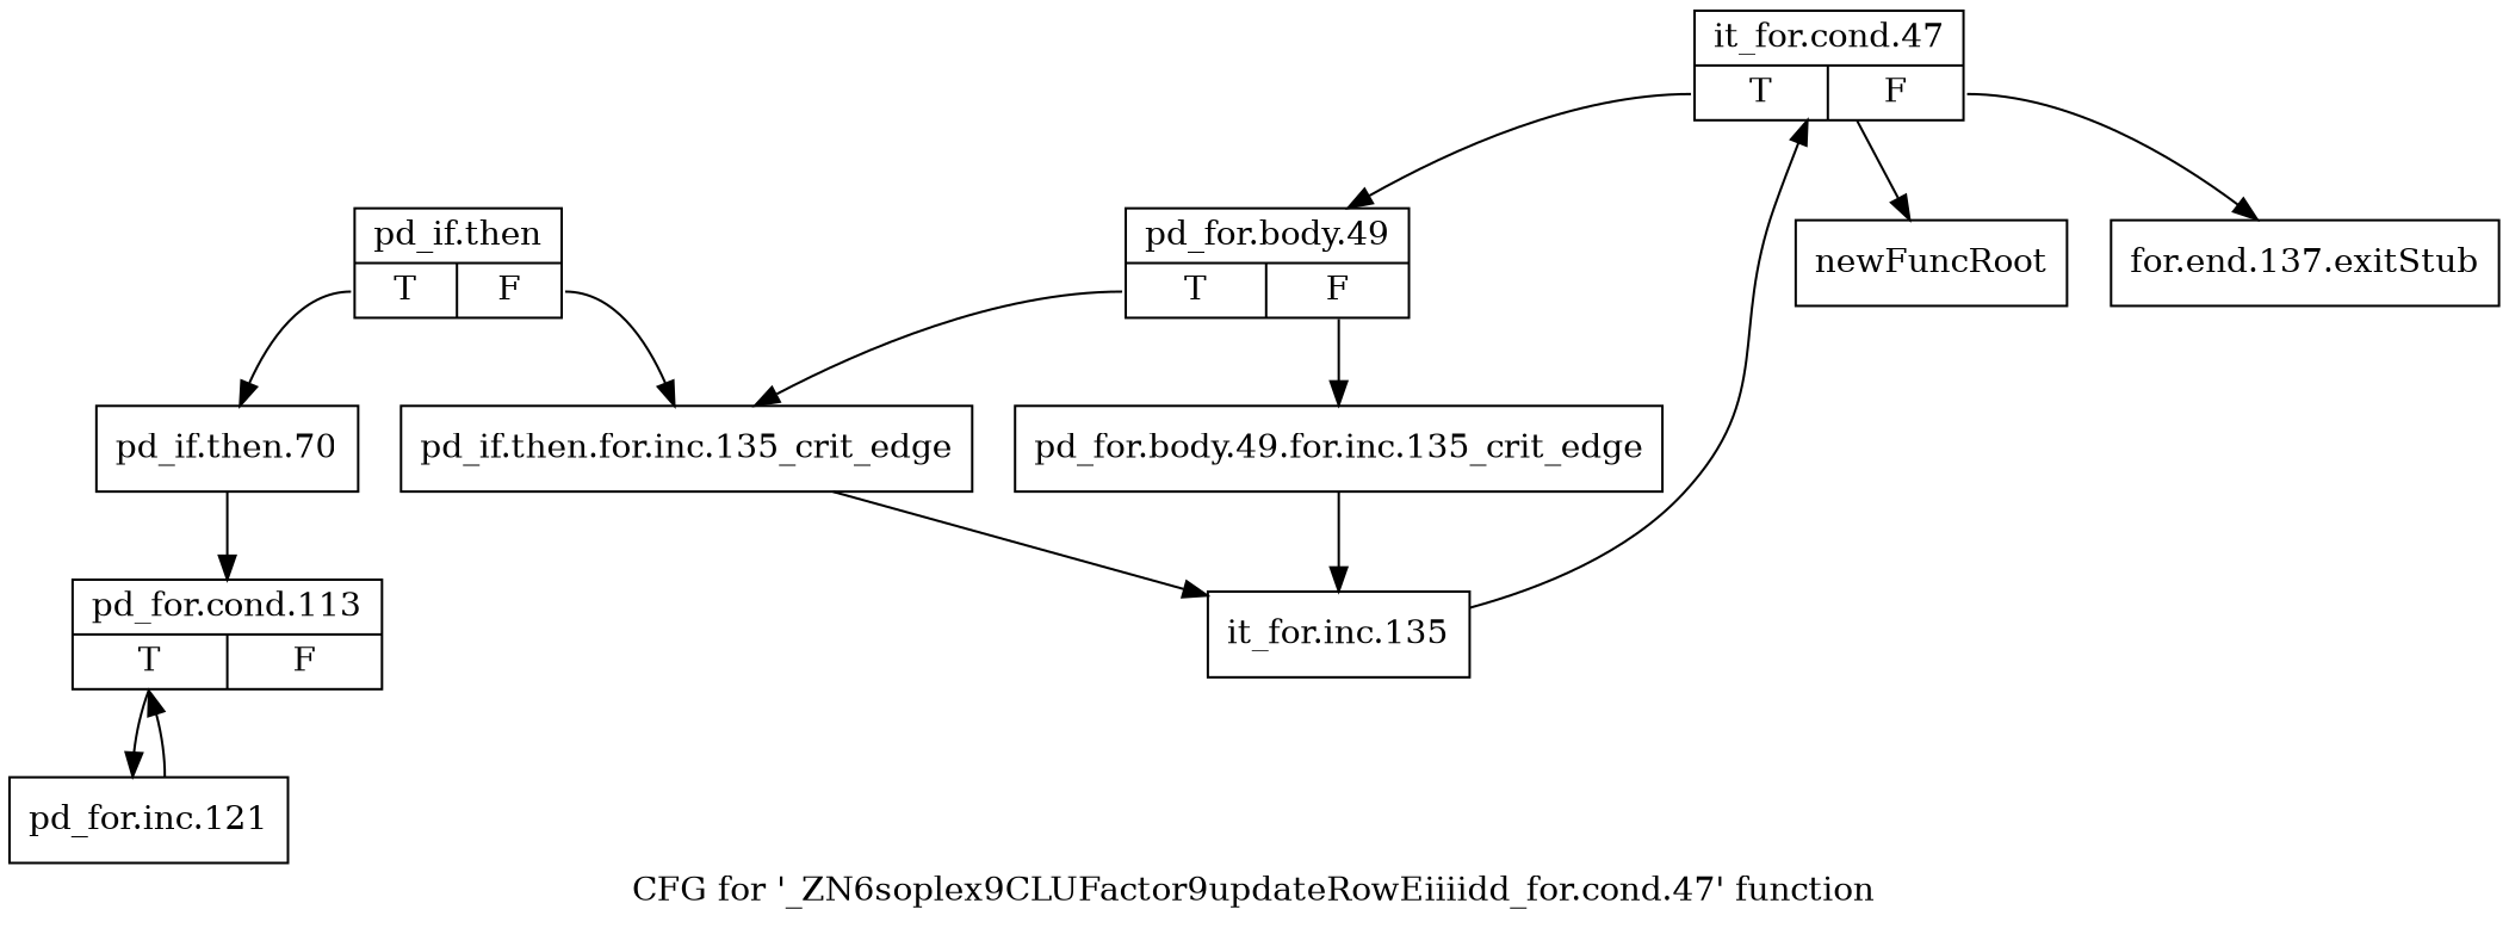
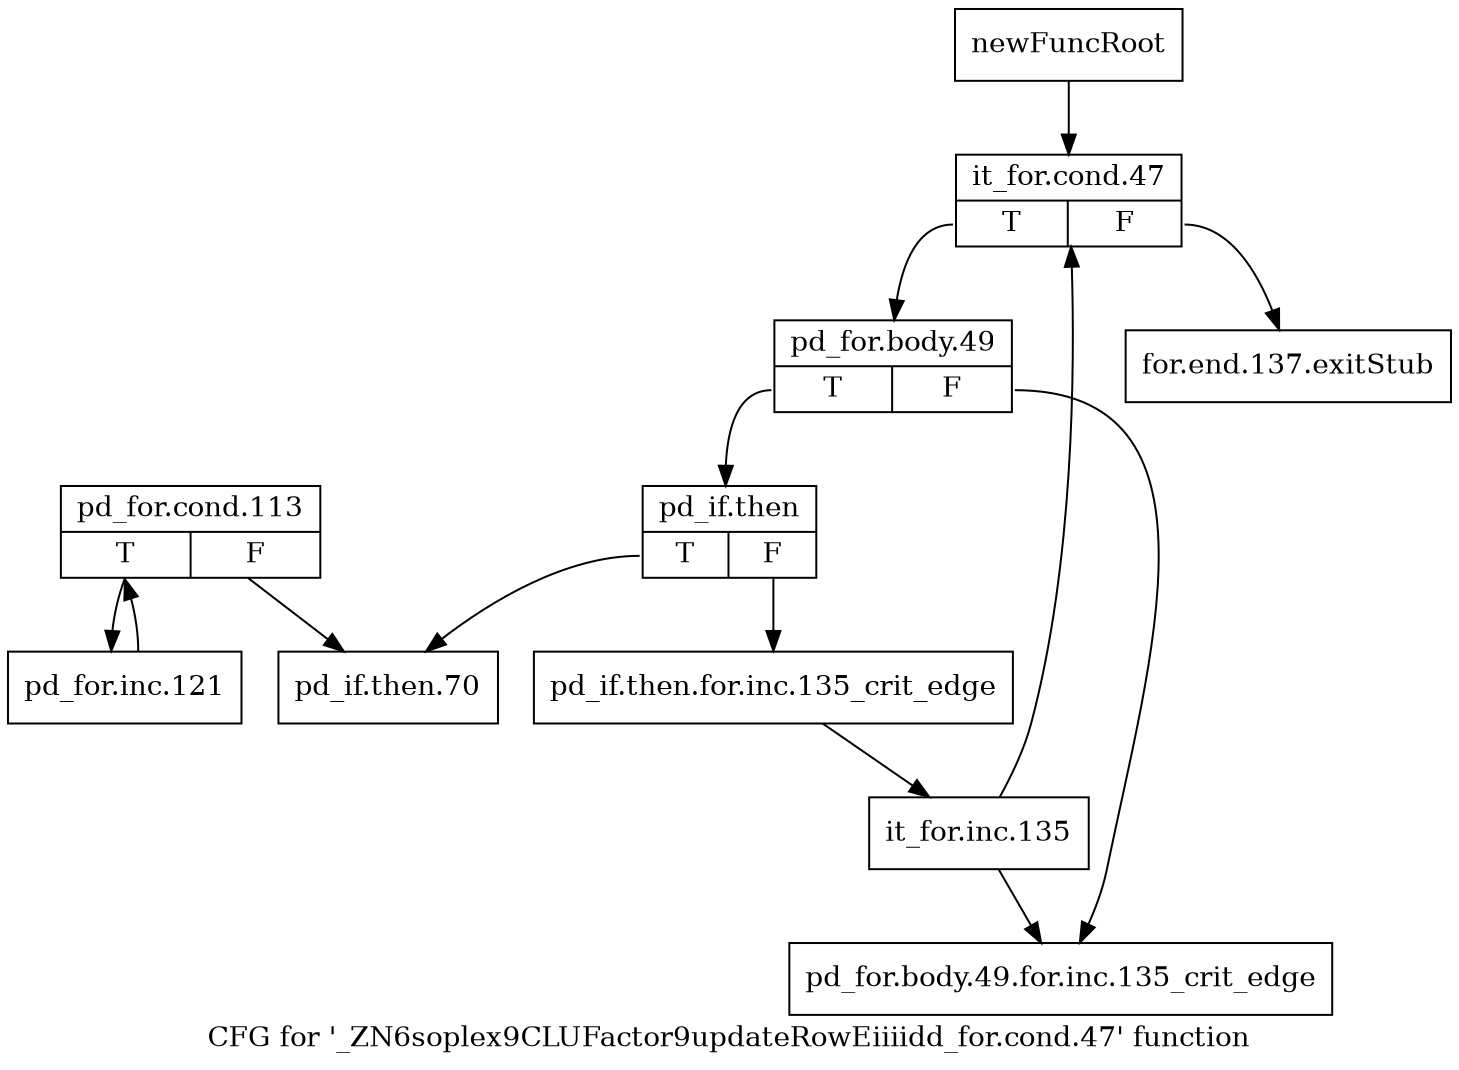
  digraph {
    label="CFG for '_ZN6soplex9CLUFactor9updateRowEiiiidd_for.cond.47' function"
    node [shape=record]
    n1 [label="{newFuncRoot}"]
    n2 [label="{it_for.cond.47|{<s0>T|<s1>F}}"]
    n3 [label="{for.end.137.exitStub}"]
    n4 [label="{pd_for.body.49|{<s0>T|<s1>F}}"]
    n5 [label="{pd_if.then|{<s0>T|<s1>F}}"]
    n6 [label="{pd_for.body.49.for.inc.135_crit_edge}"]
    n7 [label="{pd_if.then.70}"]
    n8 [label="{pd_if.then.for.inc.135_crit_edge}"]
    n9 [label="{it_for.inc.135}"]
    n10 [label="{pd_for.cond.113|{<s0>T|<s1>F}}"]
    n11 [label="{pd_for.inc.121}"]
-   n2 -> n1
+   n1 -> n2
    n2 -> n3 [tailport=s1]
    n2 -> n4 [tailport=s0]
-   n4 -> n8 [tailport=s0]
+   n4 -> n5 [tailport=s0]
    n4 -> n6 [tailport=s1]
    n5 -> n7 [tailport=s0]
    n5 -> n8 [tailport=s1]
-   n6 -> n9
-   n7 -> n10
+   n9 -> n6
+   n10 -> n7
    n8 -> n9
    n9 -> n2
    n10 -> n11 [tailport=s0]
    n11 -> n10
  }
